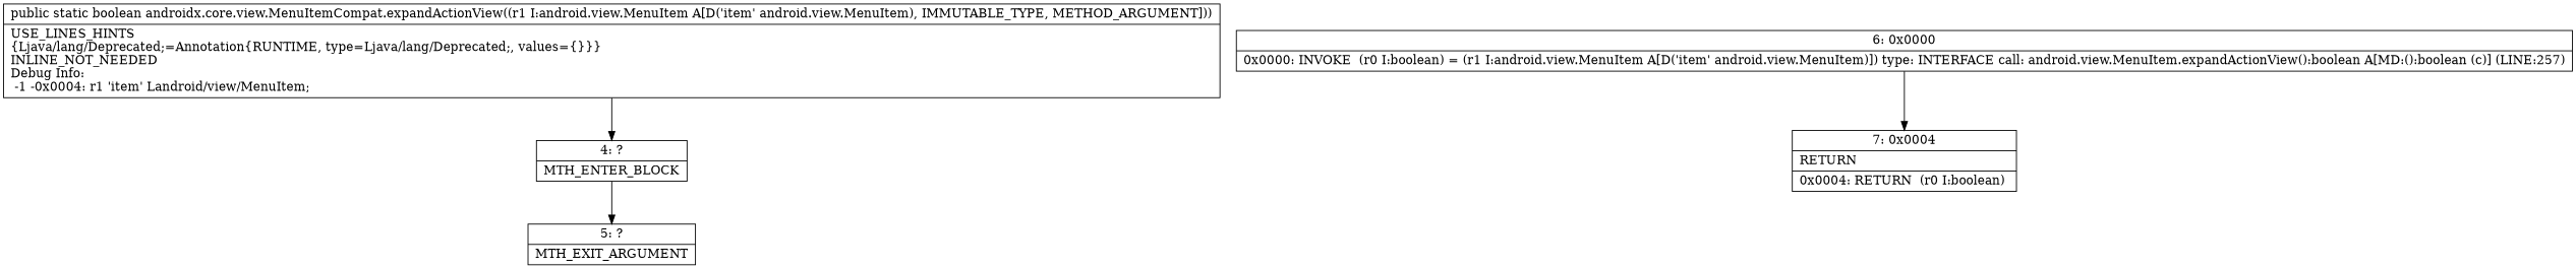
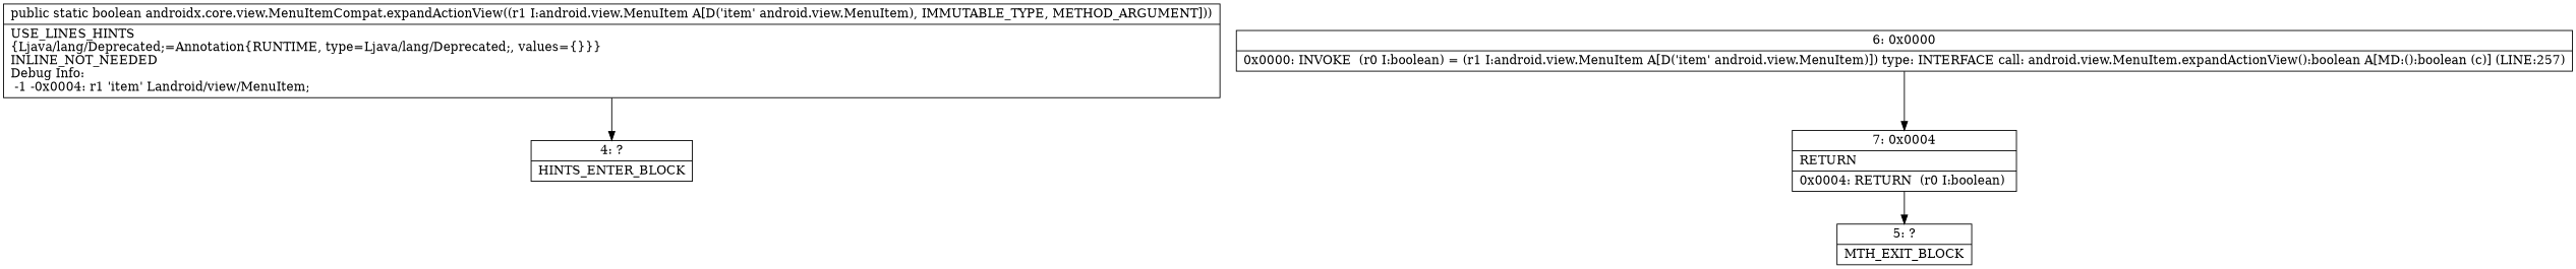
  digraph {
    node [shape=record]
-   n1 [label="{4\:\ ?|MTH_ENTER_BLOCK\l}"]
+   n1 [label="{4\:\ ?|HINTS_ENTER_BLOCK\l}"]
    n2 [label="{6\:\ 0x0000|0x0000: INVOKE  (r0 I:boolean) = (r1 I:android.view.MenuItem A[D('item' android.view.MenuItem)]) type: INTERFACE call: android.view.MenuItem.expandActionView():boolean A[MD:():boolean (c)] (LINE:257)\l}"]
    n3 [label="{7\:\ 0x0004|RETURN\l|0x0004: RETURN  (r0 I:boolean) \l}"]
-   n4 [label="{5\:\ ?|MTH_EXIT_ARGUMENT\l}"]
+   n4 [label="{5\:\ ?|MTH_EXIT_BLOCK\l}"]
    n5 [label="{public static boolean androidx.core.view.MenuItemCompat.expandActionView((r1 I:android.view.MenuItem A[D('item' android.view.MenuItem), IMMUTABLE_TYPE, METHOD_ARGUMENT]))  | USE_LINES_HINTS\l\{Ljava\/lang\/Deprecated;=Annotation\{RUNTIME, type=Ljava\/lang\/Deprecated;, values=\{\}\}\}\lINLINE_NOT_NEEDED\lDebug Info:\l  \-1 \-0x0004: r1 'item' Landroid\/view\/MenuItem;\l}"]
    n2 -> n3
-   n1 -> n4
+   n3 -> n4
    n5 -> n1
  }
